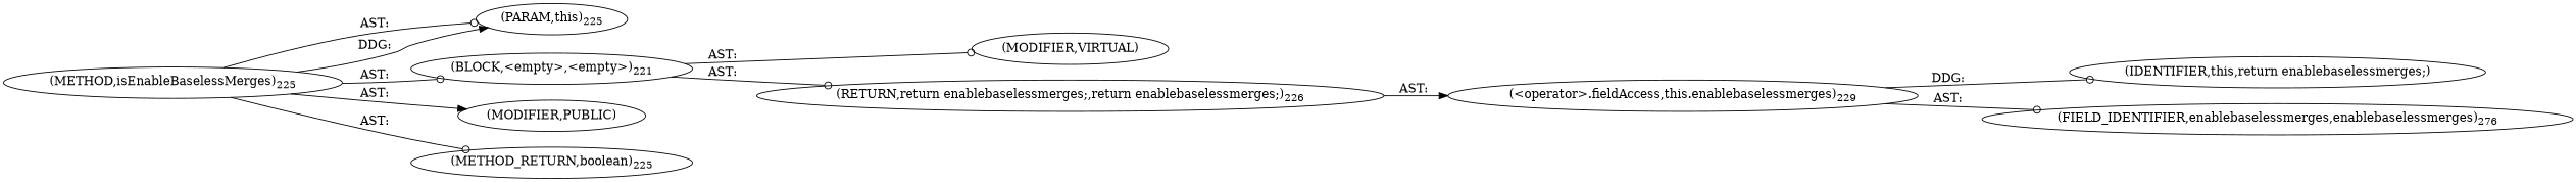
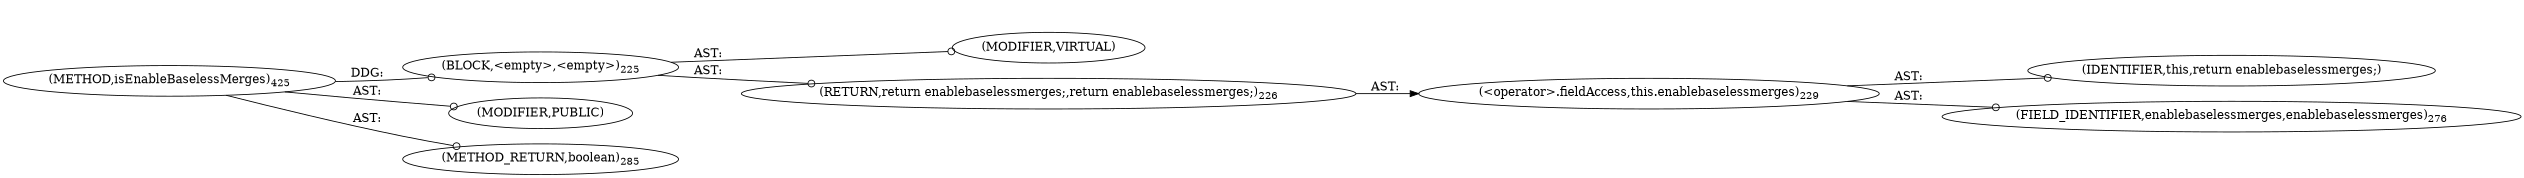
  digraph {
    rankdir=LR
    edge [arrowhead=odot]
-   n1 [label=<(METHOD,isEnableBaselessMerges)<SUB>225</SUB>>]
-   n2 [label=<(PARAM,this)<SUB>225</SUB>>]
-   n3 [label=<(BLOCK,&lt;empty&gt;,&lt;empty&gt;)<SUB>221</SUB>>]
+   n1 [label=<(METHOD,isEnableBaselessMerges)<SUB>425</SUB>>]
+   n3 [label=<(BLOCK,&lt;empty&gt;,&lt;empty&gt;)<SUB>225</SUB>>]
    n4 [label=<(MODIFIER,PUBLIC)>]
-   n5 [label=<(METHOD_RETURN,boolean)<SUB>225</SUB>>]
+   n5 [label=<(METHOD_RETURN,boolean)<SUB>285</SUB>>]
    n6 [label=<(MODIFIER,VIRTUAL)>]
    n7 [label=<(RETURN,return enablebaselessmerges;,return enablebaselessmerges;)<SUB>226</SUB>>]
    n8 [label=<(&lt;operator&gt;.fieldAccess,this.enablebaselessmerges)<SUB>229</SUB>>]
    n9 [label=<(IDENTIFIER,this,return enablebaselessmerges;)>]
    n10 [label=<(FIELD_IDENTIFIER,enablebaselessmerges,enablebaselessmerges)<SUB>276</SUB>>]
-   n1 -> n2 [label="AST: "]
-   n1 -> n2 [arrowhead=normal label="DDG: "]
-   n1 -> n3 [label="AST: "]
-   n1 -> n4 [arrowhead=normal label="AST: "]
+   n1 -> n3 [label="DDG: "]
+   n1 -> n4 [label="AST: "]
    n1 -> n5 [label="AST: "]
    n3 -> n6 [label="AST: "]
    n3 -> n7 [label="AST: "]
    n7 -> n8 [arrowhead=normal label="AST: "]
-   n8 -> n9 [label="DDG: "]
+   n8 -> n9 [label="AST: "]
    n8 -> n10 [label="AST: "]
  }
